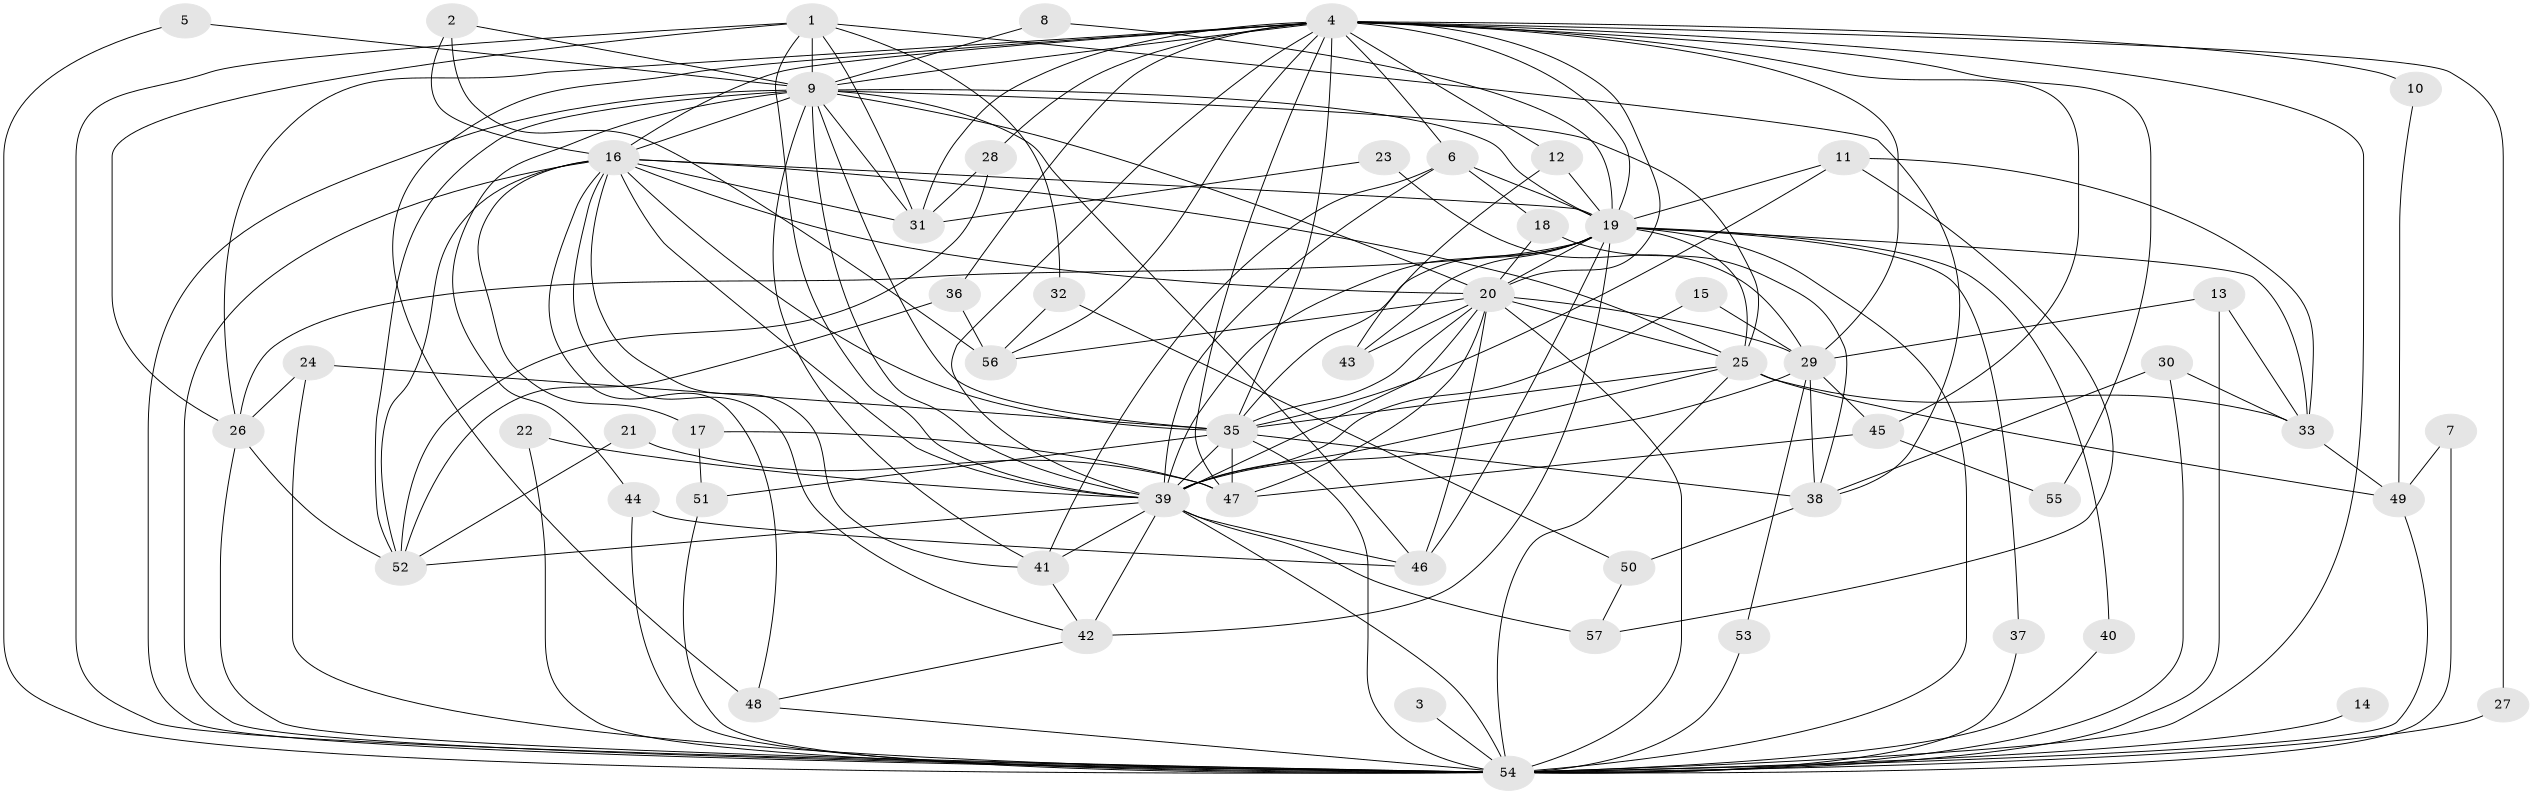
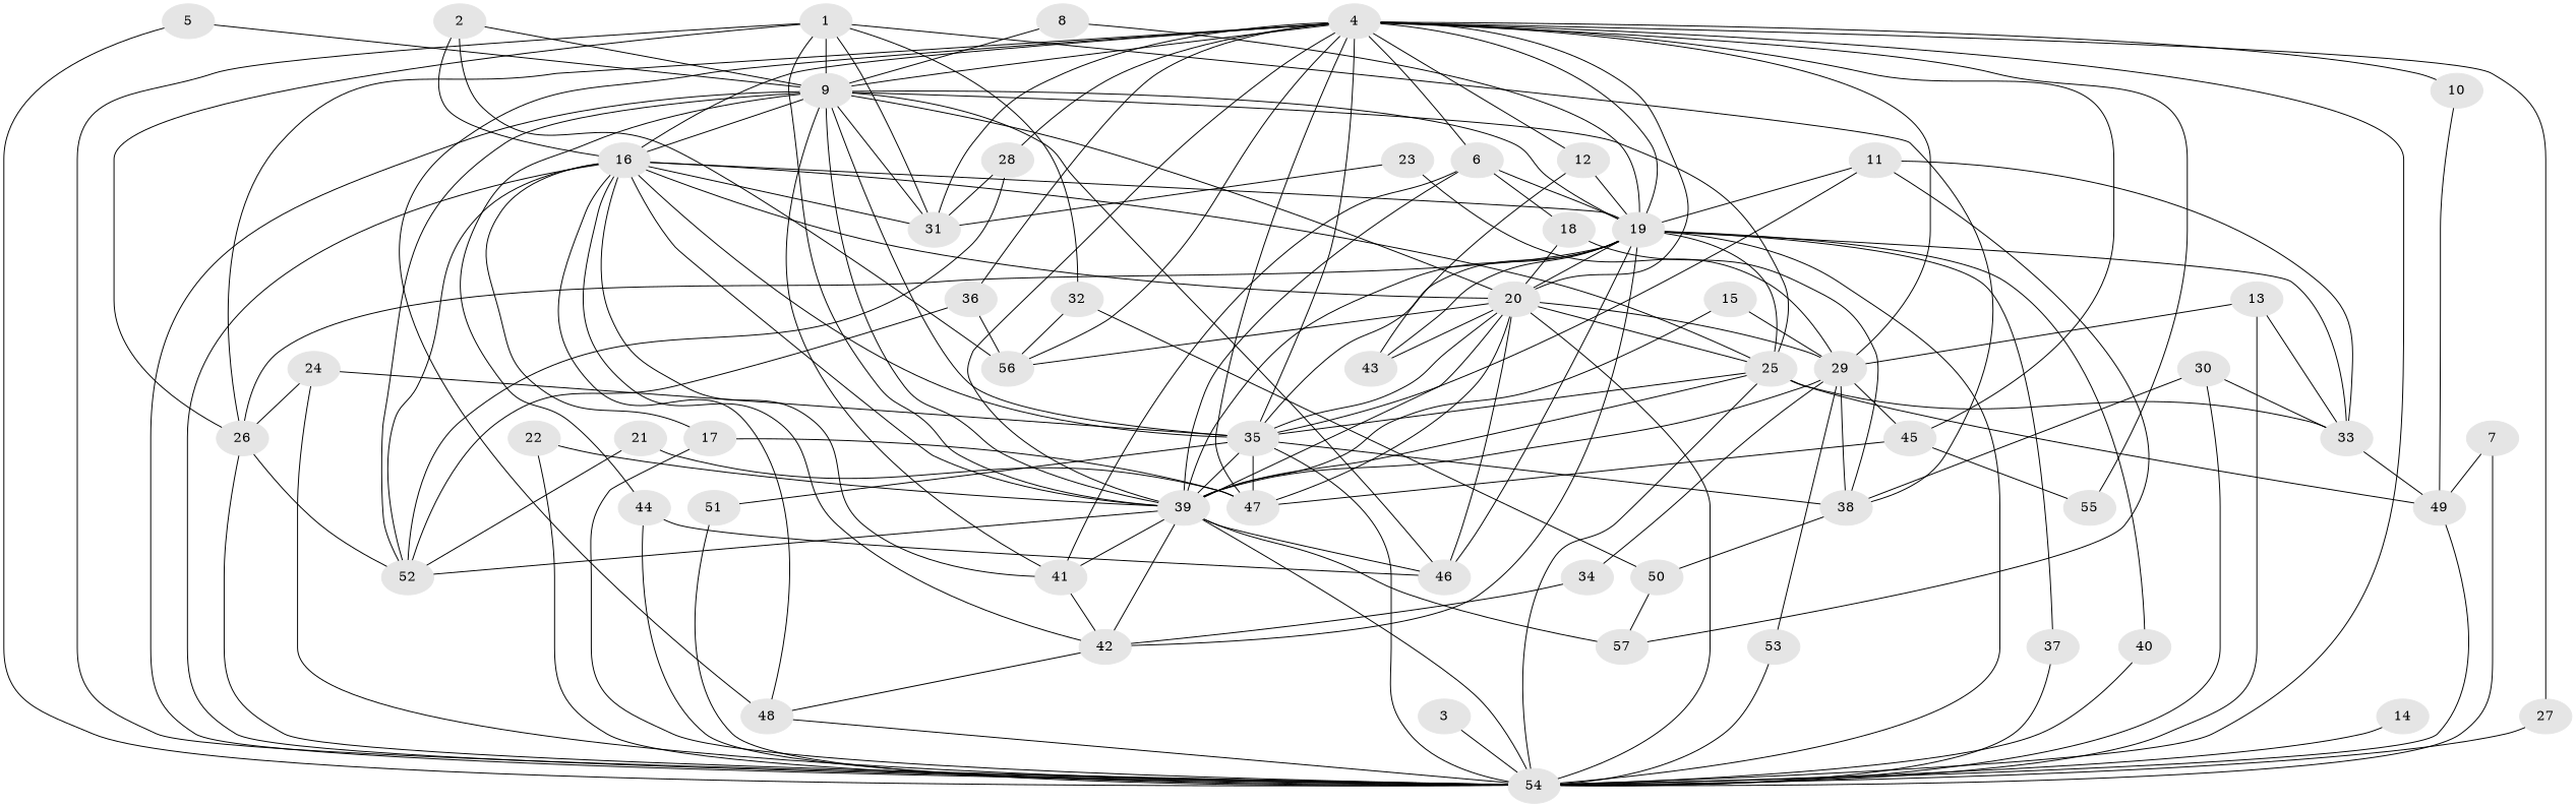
  graph {
    node [color=gray90 style=filled]
    edge [weight=1.0]
    1
    9
    26
    31
    32
    38
    39
    54
    16
    19
    20
    25
    35
    41
    44
    46
    52
    56
    50
    57
    42
    2
    48
    17
    3
    4
    6
    10
    12
    27
    28
    29
    36
    45
    47
    55
    18
    49
    43
    33
    37
    40
+   34
    53
    51
    5
    7
    8
    11
    13
    14
    15
    21
    22
    23
    24
    30
    1 -- 9
    1 -- 26
    1 -- 31
    1 -- 32
    1 -- 38
    1 -- 39
    1 -- 54
    9 -- 31
    9 -- 39 [weight=2.0]
    9 -- 54 [weight=2.0]
    9 -- 16 [weight=2.0]
    9 -- 19 [weight=2.0]
    9 -- 20
    9 -- 25
    9 -- 35 [weight=2.0]
    9 -- 41
    9 -- 44
    9 -- 46
    9 -- 52
    26 -- 54
    26 -- 52
    32 -- 56
    32 -- 50
    38 -- 50
    39 -- 54 [weight=2.0]
    39 -- 41
    39 -- 46
    39 -- 52
    39 -- 57 [weight=2.0]
    39 -- 42
    16 -- 31
    16 -- 39 [weight=2.0]
    16 -- 54 [weight=2.0]
    16 -- 19 [weight=2.0]
    16 -- 20 [weight=2.0]
    16 -- 25
    16 -- 35
    16 -- 41
    16 -- 52
    16 -- 42
    16 -- 48
    16 -- 17
    19 -- 26
    19 -- 39
    19 -- 54 [weight=2.0]
    19 -- 20
    19 -- 25
    19 -- 35
    19 -- 46
    19 -- 42
    19 -- 43
    19 -- 33
    19 -- 37
    19 -- 40
    20 -- 39 [weight=2.0]
    20 -- 54 [weight=3.0]
    20 -- 25 [weight=2.0]
    20 -- 35 [weight=2.0]
    20 -- 46
    20 -- 56
    20 -- 29
    20 -- 47
    20 -- 43
    25 -- 39
    25 -- 54 [weight=2.0]
    25 -- 35
    25 -- 49
    25 -- 33
    35 -- 38
    35 -- 39
    35 -- 54 [weight=2.0]
    35 -- 47
    35 -- 51
    41 -- 42
    44 -- 54
    44 -- 46
    50 -- 57
    42 -- 48
    2 -- 9
    2 -- 16
    2 -- 56
    48 -- 54
-   17 -- 51
+   17 -- 54
    17 -- 47
    3 -- 54
    4 -- 9 [weight=2.0]
    4 -- 26
    4 -- 31
    4 -- 39
    4 -- 54 [weight=2.0]
    4 -- 16 [weight=2.0]
    4 -- 19
    4 -- 20
    4 -- 35
    4 -- 56
    4 -- 48 [weight=2.0]
    4 -- 6
    4 -- 10
    4 -- 12
    4 -- 27
    4 -- 28
    4 -- 29 [weight=2.0]
    4 -- 36
    4 -- 45
    4 -- 47
    4 -- 55
    6 -- 39
    6 -- 19
    6 -- 41
    6 -- 18
    10 -- 49
    12 -- 19
    12 -- 43
    27 -- 54 [weight=3.0]
    28 -- 31
    28 -- 52
    29 -- 38
    29 -- 39
    29 -- 45
+   29 -- 34
    29 -- 53
    36 -- 52
    36 -- 56
    45 -- 47
    45 -- 55
    18 -- 38
    18 -- 20
    49 -- 54
    33 -- 49
    37 -- 54
    40 -- 54
+   34 -- 42
    53 -- 54
    51 -- 54
    5 -- 9
    5 -- 54
    7 -- 54 [weight=2.0]
    7 -- 49
    8 -- 9
    8 -- 19
    11 -- 19
    11 -- 35
    11 -- 57
    11 -- 33
    13 -- 54
    13 -- 29
    13 -- 33
    14 -- 54
    15 -- 39
    15 -- 29
    21 -- 52
    21 -- 47
    22 -- 39
    22 -- 54
    23 -- 31
    23 -- 29
    24 -- 26
    24 -- 54
    24 -- 35
    30 -- 38
    30 -- 54
    30 -- 33
  }
